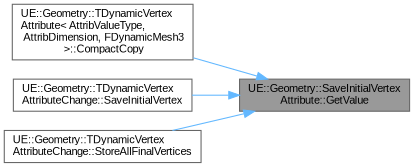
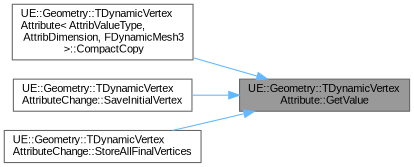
  digraph {
    rankdir=RL
    fontname="Liberation Sans"
    node [color=grey40 fillcolor=white fontname="Liberation Sans" fontsize=10 shape=box style=filled]
    edge [color=steelblue1 dir=back fontname="Liberation Sans" fontsize=10 labelfontname=Helvetica labelfontsize=10 style=solid]
-   n1 [color=gray40 fillcolor=grey60 fontcolor=black height=0.2 label="UE::Geometry::SaveInitialVertex\lAttribute::GetValue" width=0.4]
+   n1 [color=gray40 fillcolor=grey60 fontcolor=black height=0.2 label="UE::Geometry::TDynamicVertex\lAttribute::GetValue" width=0.4]
    n2 [height=0.2 label="UE::Geometry::TDynamicVertex\lAttribute\< AttribValueType,\l AttribDimension, FDynamicMesh3\l \>::CompactCopy" width=0.4]
    n3 [height=0.2 label="UE::Geometry::TDynamicVertex\lAttributeChange::SaveInitialVertex" width=0.4]
    n4 [height=0.2 label="UE::Geometry::TDynamicVertex\lAttributeChange::StoreAllFinalVertices" width=0.4]
    n1 -> n2
    n1 -> n3
    n1 -> n4
  }
